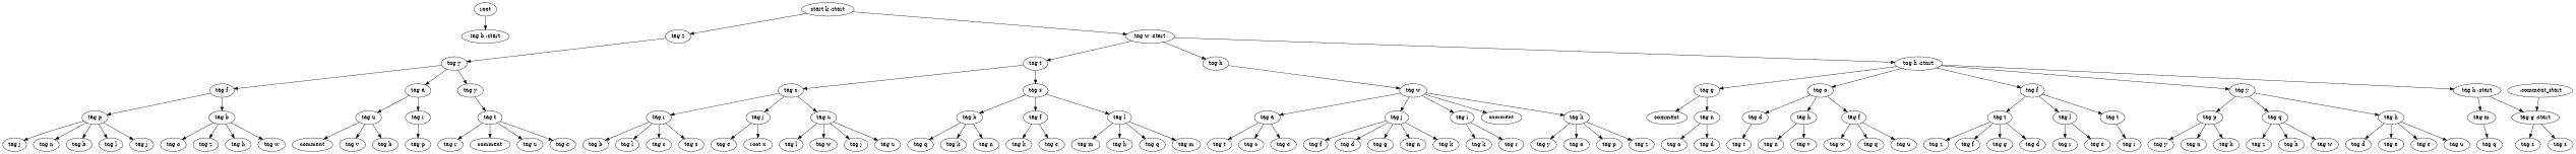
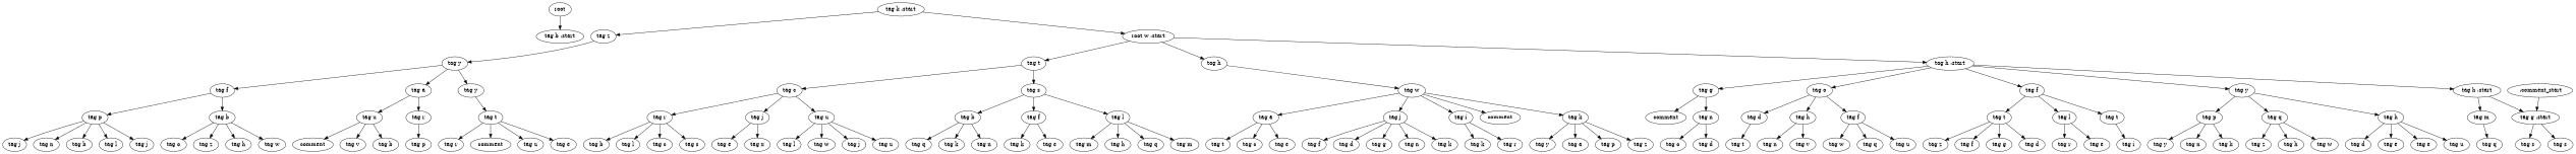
  digraph {
    n1 [label=root]
    n2 [label="tag b :start"]
-   n3 [label="start k :start"]
+   n3 [label="tag k :start"]
    n4 [label="tag z"]
-   n5 [label="tag w :start"]
+   n5 [label="root w :start"]
    n6 [label="tag y"]
    n7 [label="tag t"]
    n8 [label="tag h"]
    n9 [label="tag h :start"]
    n10 [label="tag f"]
    n11 [label="tag a"]
    n12 [label="tag y"]
    n13 [label="tag p"]
    n14 [label="tag b"]
    n15 [label="tag u"]
    n16 [label="tag r"]
    n17 [label="tag t"]
    n18 [label="tag j"]
    n19 [label="tag n"]
    n20 [label="tag b"]
    n21 [label="tag l"]
    n22 [label="tag j"]
    n23 [label="tag o"]
    n24 [label="tag z"]
    n25 [label="tag h"]
    n26 [label="tag w"]
    n27 [label=comment]
    n28 [label="tag v"]
    n29 [label="tag b"]
    n30 [label="tag p"]
    n31 [label="tag r"]
    n32 [label=comment]
    n33 [label="tag u"]
    n34 [label="tag e"]
    n35 [label="tag c"]
    n36 [label="tag s"]
    n37 [label="tag w"]
    n38 [label="tag g"]
    n39 [label="tag o"]
    n40 [label="tag f"]
    n41 [label="tag y"]
    n42 [label="tag h :start"]
    n43 [label="tag r"]
    n44 [label="tag j"]
    n45 [label="tag u"]
    n46 [label="tag b"]
    n47 [label="tag f"]
    n48 [label="tag l"]
    n49 [label="tag b"]
    n50 [label="tag l"]
    n51 [label="tag c"]
    n52 [label="tag s"]
    n53 [label="tag e"]
-   n54 [label="root x"]
+   n54 [label="tag x"]
    n55 [label="tag l"]
    n56 [label="tag w"]
    n57 [label="tag j"]
    n58 [label="tag u"]
    n59 [label="tag q"]
    n60 [label="tag k"]
    n61 [label="tag n"]
    n62 [label="tag k"]
    n63 [label="tag e"]
    n64 [label="tag m"]
    n65 [label="tag h"]
    n66 [label="tag q"]
    n67 [label="tag m"]
    n68 [label="tag a"]
    n69 [label="tag j"]
    n70 [label="tag i"]
    n71 [label=comment]
    n72 [label="tag k"]
    n73 [label="tag t"]
    n74 [label="tag c"]
    n75 [label="tag e"]
    n76 [label="tag f"]
    n77 [label="tag d"]
    n78 [label="tag g"]
    n79 [label="tag n"]
    n80 [label="tag k"]
    n81 [label="tag k"]
    n82 [label="tag r"]
    n83 [label="tag y"]
    n84 [label="tag a"]
    n85 [label="tag p"]
    n86 [label="tag z"]
    n87 [label=comment]
    n88 [label="tag n"]
    n89 [label="tag d"]
    n90 [label="tag h"]
    n91 [label="tag f"]
    n92 [label="tag t"]
    n93 [label="tag l"]
    n94 [label="tag t"]
    n95 [label="tag p"]
    n96 [label="tag q"]
    n97 [label="tag h"]
    n98 [label="tag m"]
    n99 [label="tag g :start"]
    n100 [label="tag o"]
    n101 [label="tag d"]
    n102 [label="tag t"]
    n103 [label="tag n"]
    n104 [label="tag v"]
    n105 [label="tag w"]
    n106 [label="tag q"]
    n107 [label="tag u"]
    n108 [label="tag z"]
    n109 [label="tag f"]
    n110 [label="tag g"]
    n111 [label="tag d"]
    n112 [label="tag r"]
    n113 [label="tag e"]
    n114 [label="tag i"]
    n115 [label="tag y"]
    n116 [label="tag n"]
    n117 [label="tag k"]
    n118 [label="tag z"]
    n119 [label="tag h"]
    n120 [label="tag w"]
    n121 [label="tag d"]
    n122 [label="tag e"]
    n123 [label="tag e"]
    n124 [label="tag u"]
    n125 [label="tag q"]
    n126 [label="tag s"]
    n127 [label="tag s"]
    n128 [label=" :comment_start"]
    n1 -> n2
    n3 -> n4
    n3 -> n5
    n4 -> n6
    n5 -> n7
    n5 -> n8
    n5 -> n9
    n6 -> n10
    n6 -> n11
    n6 -> n12
    n7 -> n35
    n7 -> n36
    n8 -> n37
    n9 -> n38
    n9 -> n39
    n9 -> n40
    n9 -> n41
    n9 -> n42
    n10 -> n13
    n10 -> n14
    n11 -> n15
    n11 -> n16
    n12 -> n17
    n13 -> n18
    n13 -> n19
    n13 -> n20
    n13 -> n21
    n13 -> n22
    n14 -> n23
    n14 -> n24
    n14 -> n25
    n14 -> n26
    n15 -> n27
    n15 -> n28
    n15 -> n29
    n16 -> n30
    n17 -> n31
    n17 -> n32
    n17 -> n33
    n17 -> n34
    n35 -> n43
    n35 -> n44
    n35 -> n45
    n36 -> n46
    n36 -> n47
    n36 -> n48
    n37 -> n68
    n37 -> n69
    n37 -> n70
    n37 -> n71
    n37 -> n72
    n38 -> n87
    n38 -> n88
    n39 -> n89
    n39 -> n90
    n39 -> n91
    n40 -> n92
    n40 -> n93
    n40 -> n94
    n41 -> n95
    n41 -> n96
    n41 -> n97
    n42 -> n98
    n42 -> n99
    n43 -> n49
    n43 -> n50
    n43 -> n51
    n43 -> n52
    n44 -> n53
    n44 -> n54
    n45 -> n55
    n45 -> n56
    n45 -> n57
    n45 -> n58
    n46 -> n59
    n46 -> n60
    n46 -> n61
    n47 -> n62
    n47 -> n63
    n48 -> n64
    n48 -> n65
    n48 -> n66
    n48 -> n67
    n68 -> n73
    n68 -> n74
    n68 -> n75
    n69 -> n76
    n69 -> n77
    n69 -> n78
    n69 -> n79
    n69 -> n80
    n70 -> n81
    n70 -> n82
    n72 -> n83
    n72 -> n84
    n72 -> n85
    n72 -> n86
    n88 -> n100
    n88 -> n101
    n89 -> n102
    n90 -> n103
    n90 -> n104
    n91 -> n105
    n91 -> n106
    n91 -> n107
    n92 -> n108
    n92 -> n109
    n92 -> n110
    n92 -> n111
    n93 -> n112
    n93 -> n113
    n94 -> n114
    n95 -> n115
    n95 -> n116
    n95 -> n117
    n96 -> n118
    n96 -> n119
    n96 -> n120
    n97 -> n121
    n97 -> n122
    n97 -> n123
    n97 -> n124
    n98 -> n125
    n99 -> n126
    n99 -> n127
    n128 -> n99
  }
